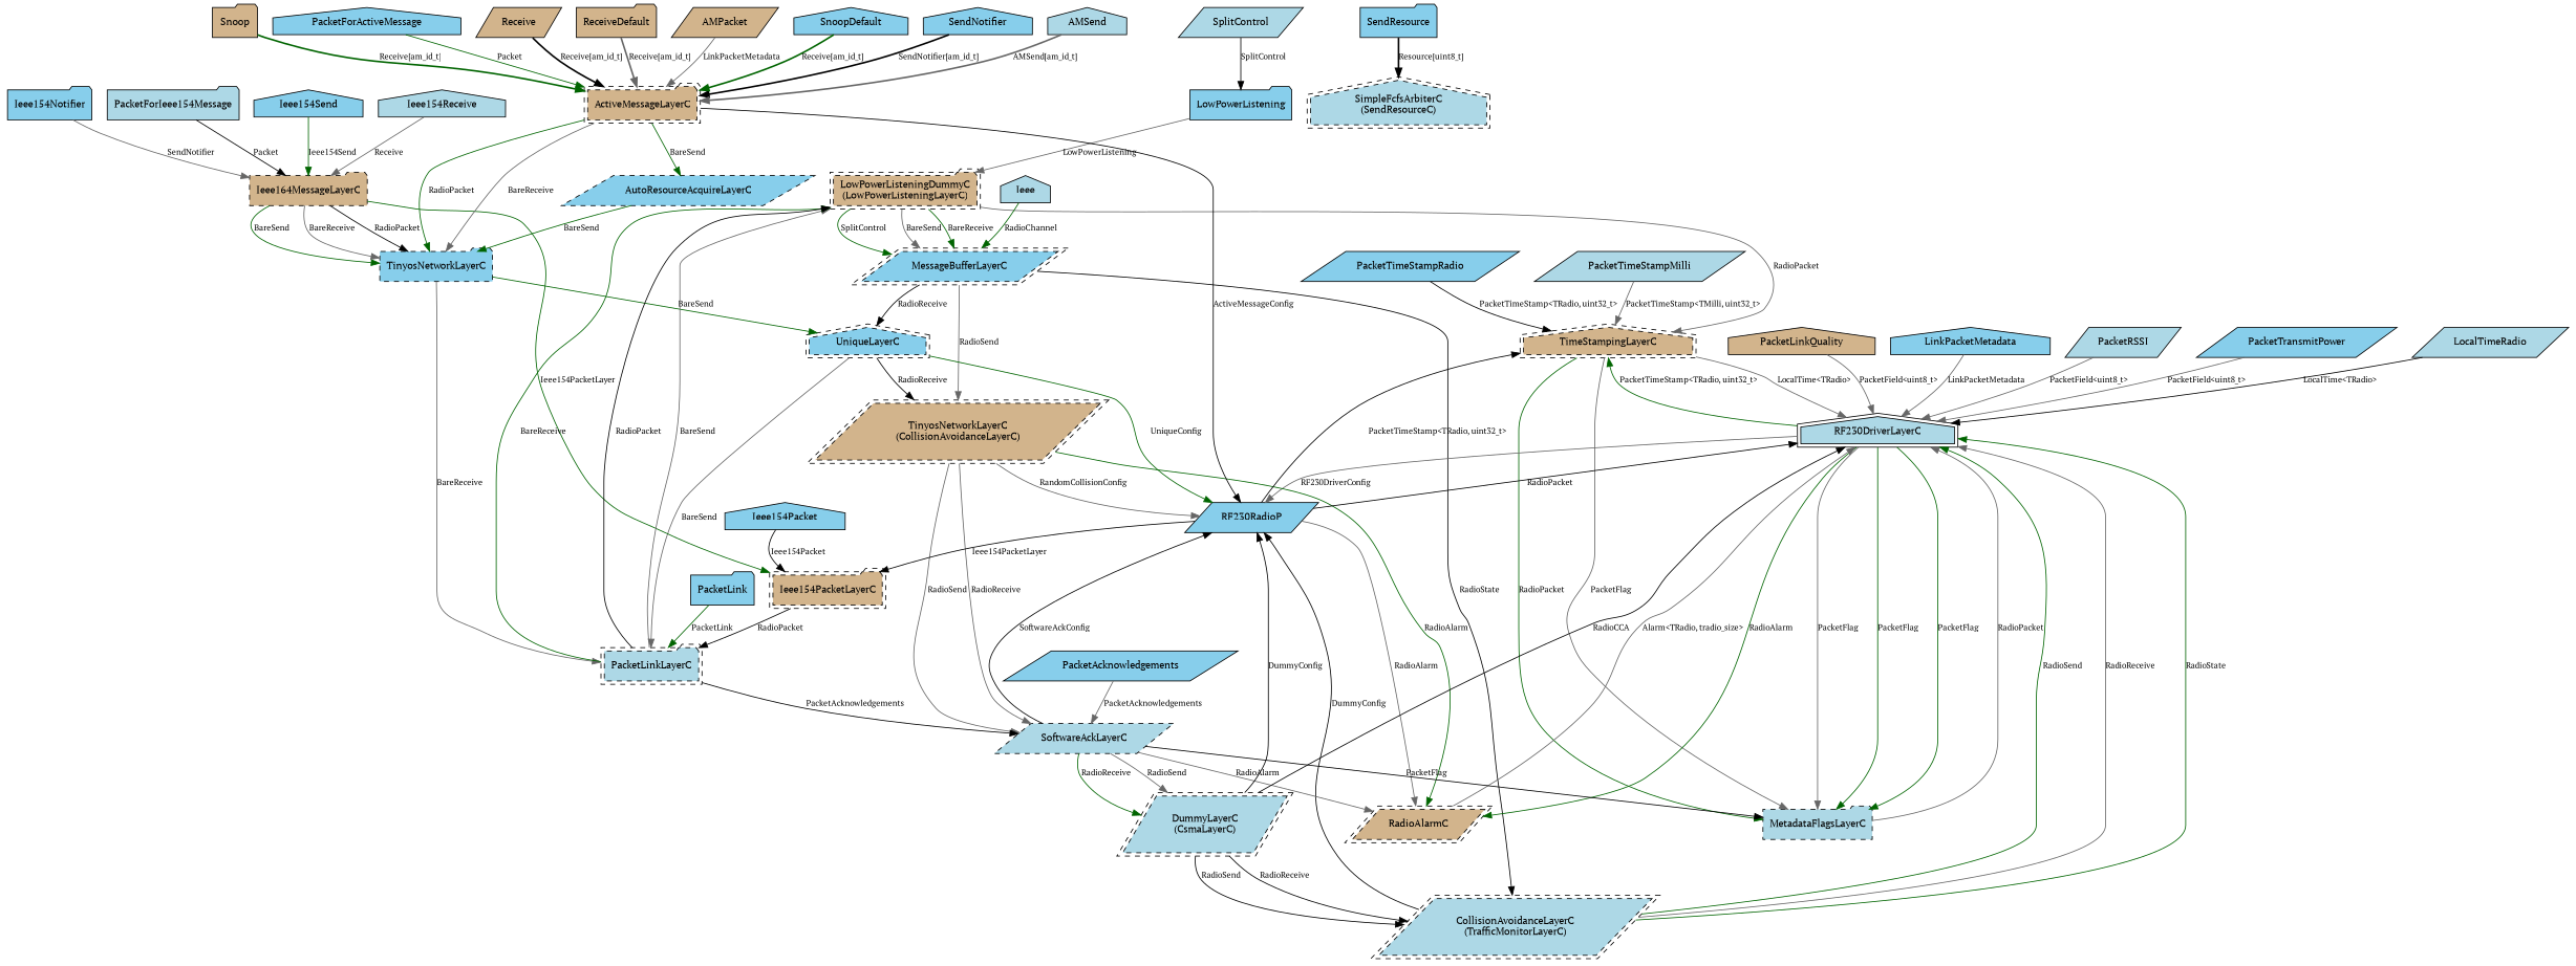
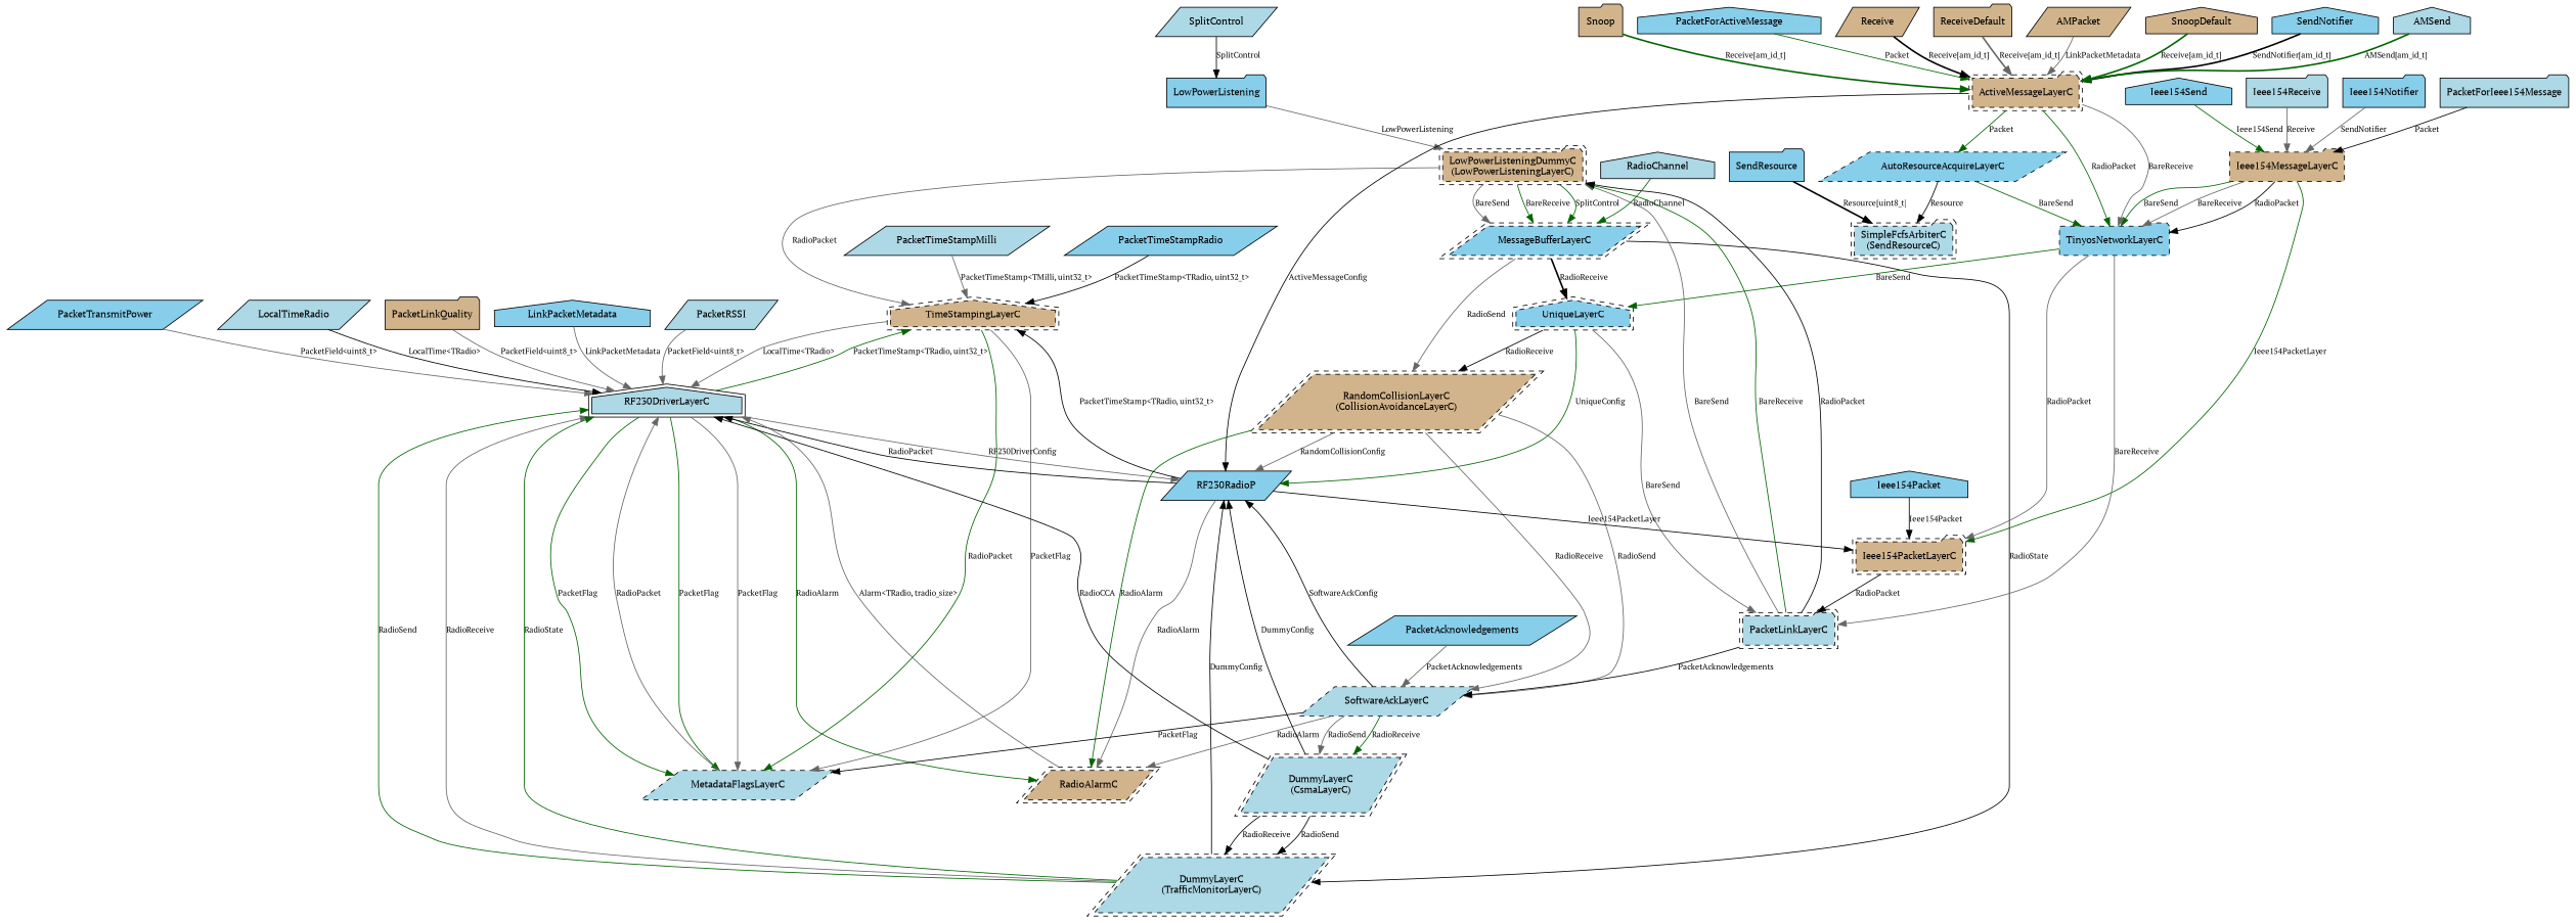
  digraph {
    fontname="PT Serif"
    node [fillcolor=skyblue fontname="PT Serif" fontsize=12 shape=parallelogram style=filled]
    edge [color=gray40 fontname="PT Serif" fontsize=10]
    n1 [fillcolor=lightblue label=SplitControl]
    n2 [label=LowPowerListening shape=folder]
    n3 [fillcolor=tan label="LowPowerListeningDummyC\n(LowPowerListeningLayerC)" peripheries=2 shape=folder style="dashed,filled"]
    n4 [fillcolor=tan label=TimeStampingLayerC peripheries=2 shape=house style="dashed,filled"]
    n5 [label=MessageBufferLayerC peripheries=2 style="dashed,filled"]
    RF230DriverLayerC [fillcolor=lightblue peripheries=2 shape=house]
-   n7 [fillcolor=lightblue label=MetadataFlagsLayerC shape=folder style="dashed,filled"]
+   n7 [fillcolor=lightblue label=MetadataFlagsLayerC style="dashed,filled"]
    n8 [label=UniqueLayerC peripheries=2 shape=house style="dashed,filled"]
-   n9 [fillcolor=tan label="TinyosNetworkLayerC\n(CollisionAvoidanceLayerC)" peripheries=2 style="dashed,filled"]
-   n10 [fillcolor=lightblue label="CollisionAvoidanceLayerC\n(TrafficMonitorLayerC)" peripheries=2 style="dashed,filled"]
+   n9 [fillcolor=tan label="RandomCollisionLayerC\n(CollisionAvoidanceLayerC)" peripheries=2 style="dashed,filled"]
+   n10 [fillcolor=lightblue label="DummyLayerC\n(TrafficMonitorLayerC)" peripheries=2 style="dashed,filled"]
    n11 [fillcolor=lightblue label=PacketRSSI]
    RF230RadioP
    n13 [fillcolor=tan label=RadioAlarmC peripheries=2 style="dashed,filled"]
    n14 [fillcolor=tan label=Ieee154PacketLayerC peripheries=2 shape=folder style="dashed,filled"]
    n15 [label=Ieee154Notifier shape=folder]
-   n16 [fillcolor=tan label=Ieee164MessageLayerC shape=folder style="dashed,filled"]
+   n16 [fillcolor=tan label=Ieee154MessageLayerC shape=folder style="dashed,filled"]
    n17 [label=TinyosNetworkLayerC shape=folder style="dashed,filled"]
    n18 [fillcolor=lightblue label=PacketLinkLayerC peripheries=2 shape=folder style="dashed,filled"]
    n19 [label=SendResource shape=folder]
-   n20 [fillcolor=lightblue label="SimpleFcfsArbiterC\n(SendResourceC)" peripheries=2 shape=house style="dashed,filled"]
+   n20 [fillcolor=lightblue label="SimpleFcfsArbiterC\n(SendResourceC)" peripheries=2 shape=folder style="dashed,filled"]
    n21 [label=SendNotifier shape=house]
    n22 [fillcolor=tan label=ActiveMessageLayerC peripheries=2 shape=folder style="dashed,filled"]
    n23 [label=AutoResourceAcquireLayerC style="dashed,filled"]
    n24 [fillcolor=lightblue label=AMSend shape=house]
    n25 [fillcolor=tan label=Snoop shape=folder]
    n26 [label=Ieee154Packet shape=house]
    n27 [fillcolor=lightblue label=SoftwareAckLayerC style="dashed,filled"]
    n28 [fillcolor=lightblue label=PacketForIeee154Message shape=folder]
    n29 [label=PacketTransmitPower]
    n30 [label=PacketForActiveMessage shape=house]
    n31 [fillcolor=tan label=Receive]
    n32 [label=PacketTimeStampRadio]
    n33 [fillcolor=lightblue label=LocalTimeRadio]
-   n34 [fillcolor=tan label=PacketLinkQuality shape=house]
+   n34 [fillcolor=tan label=PacketLinkQuality shape=folder]
    n35 [label=PacketAcknowledgements]
    n36 [fillcolor=lightblue label="DummyLayerC\n(CsmaLayerC)" peripheries=2 style="dashed,filled"]
    n37 [label=Ieee154Send shape=house]
    n38 [fillcolor=tan label=ReceiveDefault shape=folder]
-   n39 [label=PacketLink shape=folder]
-   n40 [fillcolor=lightblue label=Ieee shape=house]
+   n40 [fillcolor=lightblue label=RadioChannel shape=house]
    n41 [fillcolor=tan label=AMPacket]
    n42 [fillcolor=lightblue label=PacketTimeStampMilli]
-   n43 [fillcolor=lightblue label=Ieee154Receive shape=house]
+   n43 [fillcolor=lightblue label=Ieee154Receive shape=folder]
    n44 [label=LinkPacketMetadata shape=house]
-   n45 [label=SnoopDefault shape=house]
+   n45 [fillcolor=tan label=SnoopDefault shape=house]
    n1 -> n2 [color=black label=SplitControl]
    n2 -> n3 [label=LowPowerListening]
    n3 -> n4 [label=RadioPacket]
    n3 -> n5 [color=darkgreen label=SplitControl]
    n3 -> n5 [label=BareSend]
    n3 -> n5 [color=darkgreen label=BareReceive]
    n4 -> RF230DriverLayerC [label="LocalTime<TRadio>"]
    n4 -> n7 [color=darkgreen label=RadioPacket]
    n4 -> n7 [label=PacketFlag]
-   n5 -> n8 [color=black label=RadioReceive]
+   n5 -> n8 [color=black label=RadioReceive style=bold]
    n5 -> n9 [label=RadioSend]
    n5 -> n10 [color=black label=RadioState]
    RF230DriverLayerC -> n4 [color=darkgreen label="PacketTimeStamp<TRadio, uint32_t>"]
    RF230DriverLayerC -> n7 [label=PacketFlag]
    RF230DriverLayerC -> n7 [color=darkgreen label=PacketFlag]
    RF230DriverLayerC -> n7 [color=darkgreen label=PacketFlag]
    RF230DriverLayerC -> RF230RadioP [label=RF230DriverConfig]
    RF230DriverLayerC -> n13 [color=darkgreen label=RadioAlarm]
    n7 -> RF230DriverLayerC [label=RadioPacket]
    n8 -> n9 [color=black label=RadioReceive]
    n8 -> RF230RadioP [color=darkgreen label=UniqueConfig]
    n8 -> n18 [label=BareSend]
    n9 -> RF230RadioP [label=RandomCollisionConfig]
    n9 -> n13 [color=darkgreen label=RadioAlarm]
    n9 -> n27 [label=RadioSend]
    n9 -> n27 [label=RadioReceive]
    n10 -> RF230DriverLayerC [color=darkgreen label=RadioSend]
    n10 -> RF230DriverLayerC [label=RadioReceive]
    n10 -> RF230DriverLayerC [color=darkgreen label=RadioState]
    n10 -> RF230RadioP [color=black label=DummyConfig]
    n11 -> RF230DriverLayerC [label="PacketField<uint8_t>"]
    RF230RadioP -> n4 [color=black label="PacketTimeStamp<TRadio, uint32_t>"]
    RF230RadioP -> RF230DriverLayerC [color=black label=RadioPacket]
    RF230RadioP -> n13 [label=RadioAlarm]
    RF230RadioP -> n14 [color=black label=Ieee154PacketLayer]
    n13 -> RF230DriverLayerC [label="Alarm<TRadio, tradio_size>"]
    n14 -> n18 [color=black label=RadioPacket]
    n15 -> n16 [label=SendNotifier]
    n16 -> n14 [color=darkgreen label=Ieee154PacketLayer]
    n16 -> n17 [color=darkgreen label=BareSend]
    n16 -> n17 [label=BareReceive]
    n16 -> n17 [color=black label=RadioPacket]
    n17 -> n8 [color=darkgreen label=BareSend]
+   n17 -> n14 [label=RadioPacket]
    n17 -> n18 [label=BareReceive]
    n18 -> n3 [label=BareSend]
    n18 -> n3 [color=darkgreen label=BareReceive]
    n18 -> n3 [color=black label=RadioPacket]
    n18 -> n27 [color=black label=PacketAcknowledgements]
    n19 -> n20 [color=black label="Resource[uint8_t]" style=bold]
    n21 -> n22 [color=black label="SendNotifier[am_id_t]" style=bold]
    n22 -> RF230RadioP [color=black label=ActiveMessageConfig]
    n22 -> n17 [label=BareReceive]
    n22 -> n17 [color=darkgreen label=RadioPacket]
-   n22 -> n23 [color=darkgreen label=BareSend]
+   n22 -> n23 [color=darkgreen label=Packet]
    n23 -> n17 [color=darkgreen label=BareSend]
-   n24 -> n22 [label="AMSend[am_id_t]" style=bold]
+   n23 -> n20 [color=black label=Resource]
+   n24 -> n22 [color=darkgreen label="AMSend[am_id_t]" style=bold]
    n25 -> n22 [color=darkgreen label="Receive[am_id_t]" style=bold]
    n26 -> n14 [color=black label=Ieee154Packet]
    n27 -> n7 [color=black label=PacketFlag]
    n27 -> RF230RadioP [color=black label=SoftwareAckConfig]
    n27 -> n13 [label=RadioAlarm]
    n27 -> n36 [label=RadioSend]
    n27 -> n36 [color=darkgreen label=RadioReceive]
    n28 -> n16 [color=black label=Packet]
    n29 -> RF230DriverLayerC [label="PacketField<uint8_t>"]
    n30 -> n22 [color=darkgreen label=Packet]
    n31 -> n22 [color=black label="Receive[am_id_t]" style=bold]
    n32 -> n4 [color=black label="PacketTimeStamp<TRadio, uint32_t>"]
    n33 -> RF230DriverLayerC [color=black label="LocalTime<TRadio>"]
    n34 -> RF230DriverLayerC [label="PacketField<uint8_t>"]
    n35 -> n27 [label=PacketAcknowledgements]
    n36 -> RF230DriverLayerC [color=black label=RadioCCA]
    n36 -> n10 [color=black label=RadioSend]
    n36 -> n10 [color=black label=RadioReceive]
    n36 -> RF230RadioP [color=black label=DummyConfig]
    n37 -> n16 [color=darkgreen label=Ieee154Send]
    n38 -> n22 [label="Receive[am_id_t]" style=bold]
-   n39 -> n18 [color=darkgreen label=PacketLink]
    n40 -> n5 [color=darkgreen label=RadioChannel]
    n41 -> n22 [label=LinkPacketMetadata]
    n42 -> n4 [label="PacketTimeStamp<TMilli, uint32_t>"]
    n43 -> n16 [label=Receive]
    n44 -> RF230DriverLayerC [label=LinkPacketMetadata]
    n45 -> n22 [color=darkgreen label="Receive[am_id_t]" style=bold]
  }
